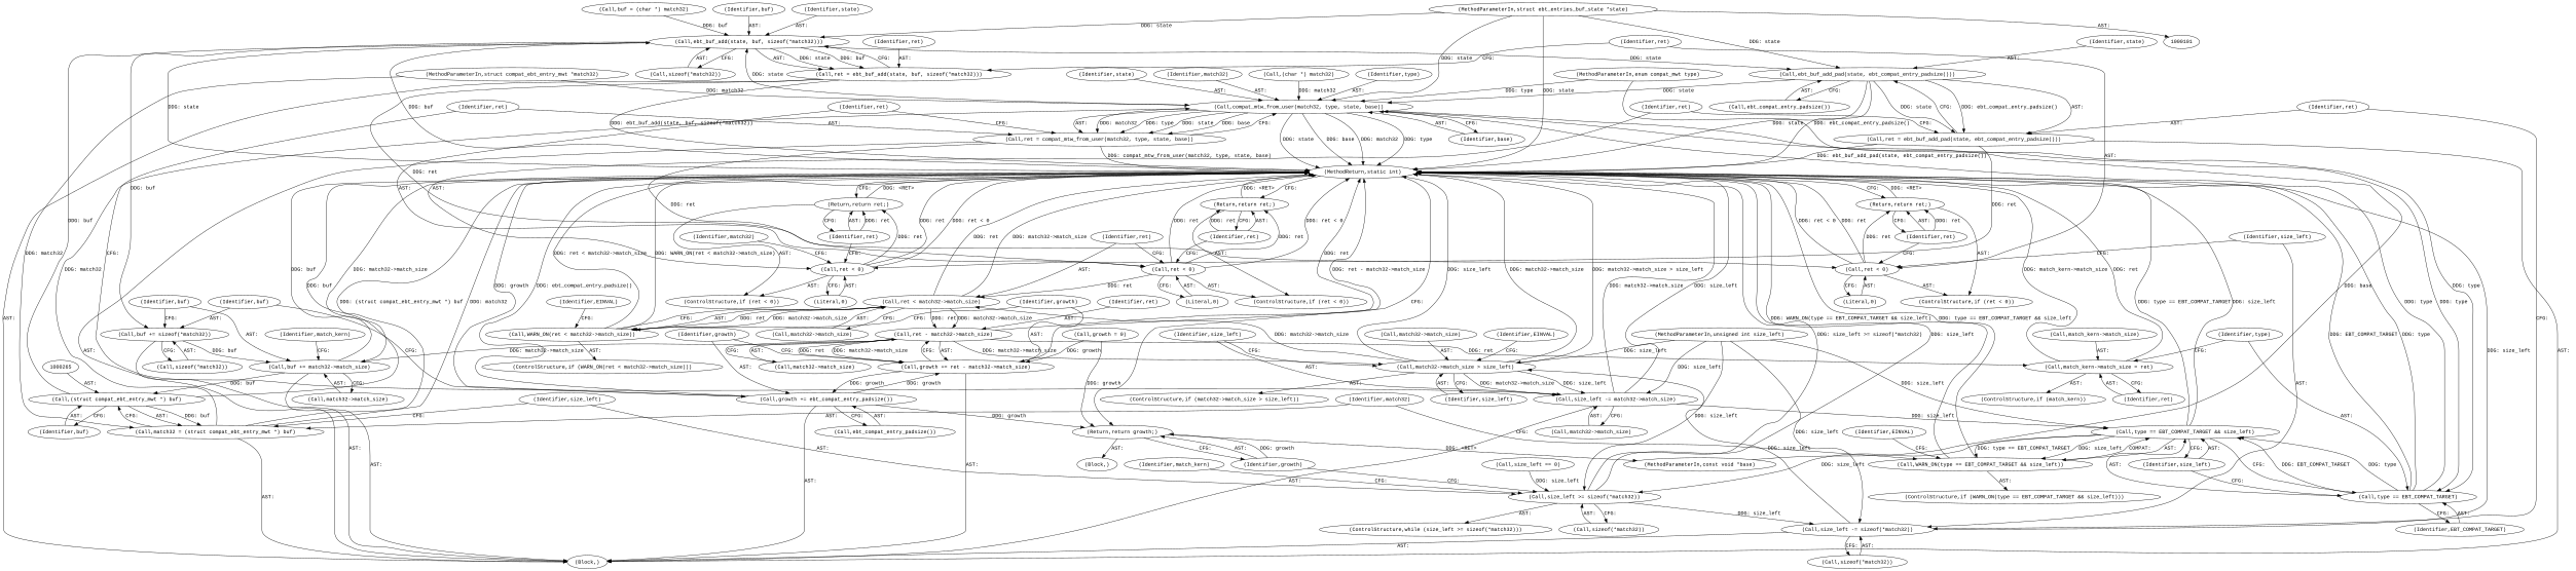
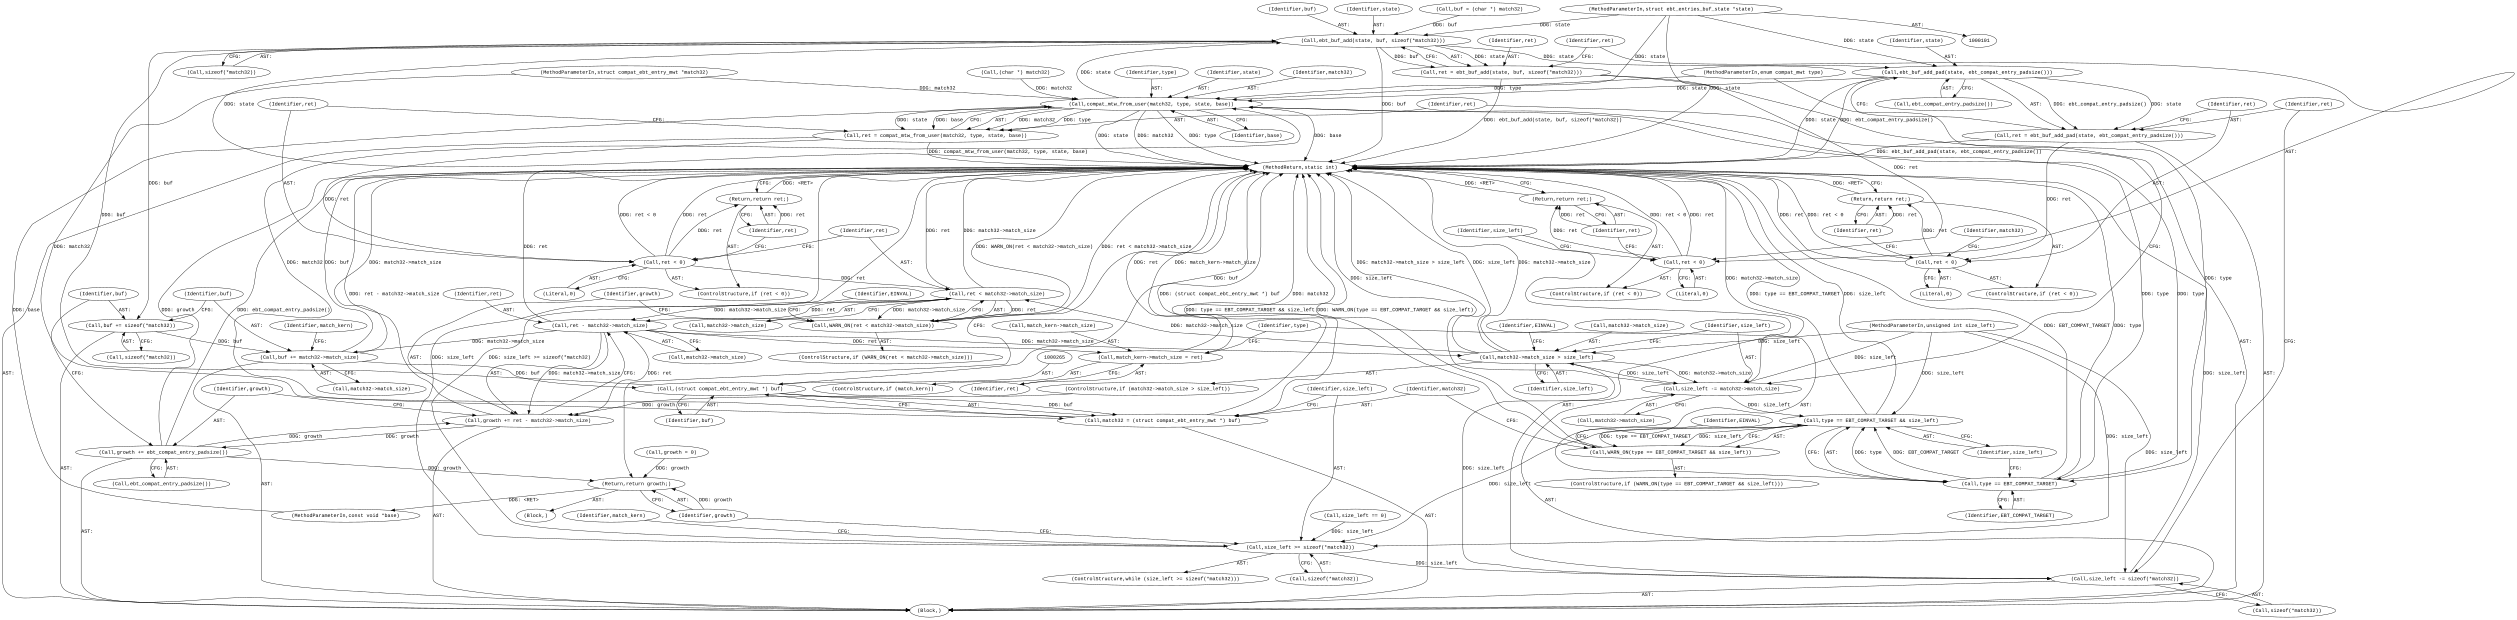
  digraph {
    fontname="Liberation Mono"
    node [fontname="Liberation Mono"]
    edge [fontname="Liberation Mono"]
    n1 [label="(MethodParameterIn,struct ebt_entries_buf_state *state)"]
    n2 [label="(Call,ebt_buf_add(state, buf, sizeof(*match32)))"]
    n3 [label="(Call,ebt_buf_add_pad(state, ebt_compat_entry_padsize()))"]
    n4 [label="(Call,compat_mtw_from_user(match32, type, state, base))"]
    n5 [label="(MethodReturn,static int)"]
    1000101
    n7 [label="(Call,ret = ebt_buf_add(state, buf, sizeof(*match32)))"]
    n8 [label="(Call,buf += sizeof(*match32))"]
    n9 [label="(Call,sizeof(*match32))"]
    n10 [label="(Call,ret = ebt_buf_add_pad(state, ebt_compat_entry_padsize()))"]
    n11 [label="(Call,ebt_compat_entry_padsize())"]
    n12 [label="(Call,ret = compat_mtw_from_user(match32, type, state, base))"]
    n13 [label="(Call,type == EBT_COMPAT_TARGET)"]
    n14 [label="(Identifier,base)"]
    n15 [label="(Return,return ret;)"]
    n16 [label="(Return,return ret;)"]
    n17 [label="(Return,return ret;)"]
    n18 [label="(Return,return growth;)"]
    n19 [label="(Call,ret < 0)"]
    n20 [label="(Block,)"]
    n21 [label="(Call,buf += match32->match_size)"]
    n22 [label="(Call,sizeof(*match32))"]
    n23 [label="(ControlStructure,if (ret < 0))"]
    n24 [label="(Literal,0)"]
    n25 [label="(Identifier,ret)"]
    n26 [label="(Call,ret < 0)"]
    n27 [label="(Literal,0)"]
    n28 [label="(ControlStructure,if (ret < 0))"]
    n29 [label="(Identifier,ret)"]
    n30 [label="(Call,ret < 0)"]
    n31 [label="(Call,type == EBT_COMPAT_TARGET && size_left)"]
    n32 [label="(Identifier,EBT_COMPAT_TARGET)"]
    n33 [label="(Call,ret < match32->match_size)"]
    n34 [label="(ControlStructure,if (ret < 0))"]
    n35 [label="(Literal,0)"]
    n36 [label="(Identifier,ret)"]
    n37 [label="(Call,WARN_ON(ret < match32->match_size))"]
    n38 [label="(Call,ret - match32->match_size)"]
    n39 [label="(Call,match32->match_size)"]
    n40 [label="(ControlStructure,if (WARN_ON(ret < match32->match_size)))"]
    n41 [label="(Call,match32->match_size > size_left)"]
    n42 [label="(Call,growth += ret - match32->match_size)"]
    n43 [label="(Call,match_kern->match_size = ret)"]
    n44 [label="(Call,match32->match_size)"]
    n45 [label="(Call,size_left -= match32->match_size)"]
    n46 [label="(ControlStructure,if (match32->match_size > size_left))"]
    n47 [label="(Identifier,size_left)"]
    n48 [label="(Call,growth += ebt_compat_entry_padsize())"]
    n49 [label="(Call,(struct compat_ebt_entry_mwt *) buf)"]
    n50 [label="(Call,match32->match_size)"]
    n51 [label="(Identifier,ret)"]
    n52 [label="(ControlStructure,if (match_kern))"]
    n53 [label="(Call,match32->match_size)"]
    n54 [label="(Call,size_left >= sizeof(*match32))"]
    n55 [label="(Call,WARN_ON(type == EBT_COMPAT_TARGET && size_left))"]
    n56 [label="(Identifier,size_left)"]
    n57 [label="(Call,size_left -= sizeof(*match32))"]
    n58 [label="(Call,sizeof(*match32))"]
    n59 [label="(ControlStructure,while (size_left >= sizeof(*match32)))"]
    n60 [label="(ControlStructure,if (WARN_ON(type == EBT_COMPAT_TARGET && size_left)))"]
    n61 [label="(Call,sizeof(*match32))"]
    n62 [label="(Call,ebt_compat_entry_padsize())"]
    n63 [label="(Identifier,growth)"]
    n64 [label="(Block,)"]
    n65 [label="(MethodParameterIn,const void *base)"]
    n66 [label="(Call,match32 = (struct compat_ebt_entry_mwt *) buf)"]
    n67 [label="(Identifier,buf)"]
    n68 [label="(Identifier,match32)"]
    n69 [label="(Call,growth = 0)"]
    n70 [label="(Call,buf = (char *) match32)"]
    n71 [label="(Identifier,match_kern)"]
    n72 [label="(Identifier,ret)"]
    n73 [label="(Identifier,type)"]
    n74 [label="(Identifier,state)"]
    n75 [label="(Identifier,match32)"]
    n76 [label="(Identifier,buf)"]
    n77 [label="(Call,(char *) match32)"]
    n78 [label="(Identifier,match_kern)"]
    n79 [label="(Identifier,buf)"]
    n80 [label="(MethodParameterIn,enum compat_mwt type)"]
    n81 [label="(Identifier,growth)"]
    n82 [label="(Identifier,ret)"]
    n83 [label="(Call,match32->match_size)"]
    n84 [label="(Call,match_kern->match_size)"]
    n85 [label="(Call,size_left == 0)"]
    n86 [label="(Identifier,ret)"]
    n87 [label="(Identifier,EINVAL)"]
    n88 [label="(Identifier,growth)"]
    n89 [label="(Identifier,type)"]
    n90 [label="(Identifier,ret)"]
    n91 [label="(Identifier,buf)"]
    n92 [label="(Identifier,state)"]
    n93 [label="(MethodParameterIn,unsigned int size_left)"]
    n94 [label="(Identifier,size_left)"]
    n95 [label="(Identifier,ret)"]
    n96 [label="(Identifier,ret)"]
    n97 [label="(Identifier,ret)"]
    n98 [label="(Identifier,state)"]
    n99 [label="(MethodParameterIn,struct compat_ebt_entry_mwt *match32)"]
    n100 [label="(Identifier,ret)"]
    n101 [label="(Identifier,EINVAL)"]
    n102 [label="(Identifier,size_left)"]
    n103 [label="(Identifier,EINVAL)"]
    n104 [label="(Identifier,size_left)"]
    n105 [label="(Identifier,match32)"]
    1000265
    n1 -> n2 [label="DDG: state"]
    n1 -> n3 [label="DDG: state"]
    n1 -> n4 [label="DDG: state"]
    n1 -> n5 [label="DDG: state"]
    n1 -> 1000101 [label="AST: "]
    n2 -> n3 [label="DDG: state"]
    n2 -> n5 [label="DDG: buf"]
    n2 -> n5 [label="DDG: state"]
    n2 -> n7 [label="AST: "]
    n2 -> n7 [label="DDG: state"]
    n2 -> n7 [label="DDG: buf"]
    n2 -> n8 [label="DDG: buf"]
    n2 -> n9 [label="CFG: "]
    n3 -> n4 [label="DDG: state"]
    n3 -> n5 [label="DDG: ebt_compat_entry_padsize()"]
    n3 -> n5 [label="DDG: state"]
    n3 -> n10 [label="AST: "]
    n3 -> n10 [label="DDG: state"]
    n3 -> n10 [label="DDG: ebt_compat_entry_padsize()"]
    n3 -> n11 [label="CFG: "]
    n4 -> n2 [label="DDG: state"]
    n4 -> n5 [label="DDG: type"]
    n4 -> n5 [label="DDG: base"]
    n4 -> n5 [label="DDG: state"]
    n4 -> n5 [label="DDG: match32"]
    n4 -> n12 [label="AST: "]
    n4 -> n12 [label="DDG: match32"]
    n4 -> n12 [label="DDG: type"]
    n4 -> n12 [label="DDG: state"]
    n4 -> n12 [label="DDG: base"]
    n4 -> n13 [label="DDG: type"]
    n4 -> n14 [label="CFG: "]
    n5 -> n15 [label="CFG: "]
    n5 -> n16 [label="CFG: "]
    n5 -> n17 [label="CFG: "]
    n5 -> n18 [label="CFG: "]
    n7 -> n2 [label="CFG: "]
    n7 -> n5 [label="DDG: ebt_buf_add(state, buf, sizeof(*match32))"]
    n7 -> n19 [label="DDG: ret"]
    n7 -> n20 [label="AST: "]
    n8 -> n20 [label="AST: "]
    n8 -> n21 [label="DDG: buf"]
    n8 -> n22 [label="CFG: "]
    n9 -> n2 [label="AST: "]
    n10 -> n3 [label="CFG: "]
    n10 -> n5 [label="DDG: ebt_buf_add_pad(state, ebt_compat_entry_padsize())"]
    n10 -> n20 [label="AST: "]
    n10 -> n26 [label="DDG: ret"]
    n11 -> n3 [label="AST: "]
    n12 -> n4 [label="CFG: "]
    n12 -> n5 [label="DDG: compat_mtw_from_user(match32, type, state, base)"]
    n12 -> n20 [label="AST: "]
    n12 -> n30 [label="DDG: ret"]
    n13 -> n4 [label="DDG: type"]
    n13 -> n5 [label="DDG: EBT_COMPAT_TARGET"]
    n13 -> n5 [label="DDG: type"]
    n13 -> n31 [label="AST: "]
    n13 -> n31 [label="DDG: type"]
    n13 -> n31 [label="DDG: EBT_COMPAT_TARGET"]
    n13 -> n32 [label="CFG: "]
    n14 -> n4 [label="AST: "]
    n15 -> n5 [label="DDG: <RET>"]
    n15 -> n23 [label="AST: "]
    n15 -> n25 [label="CFG: "]
    n16 -> n5 [label="DDG: <RET>"]
    n16 -> n28 [label="AST: "]
    n16 -> n29 [label="CFG: "]
    n17 -> n5 [label="DDG: <RET>"]
    n17 -> n34 [label="AST: "]
    n17 -> n36 [label="CFG: "]
    n18 -> n63 [label="CFG: "]
    n18 -> n64 [label="AST: "]
    n18 -> n65 [label="DDG: <RET>"]
    n19 -> n5 [label="DDG: ret"]
    n19 -> n5 [label="DDG: ret < 0"]
    n19 -> n15 [label="DDG: ret"]
    n19 -> n23 [label="AST: "]
    n19 -> n24 [label="CFG: "]
    n21 -> n5 [label="DDG: match32->match_size"]
    n21 -> n5 [label="DDG: buf"]
    n21 -> n20 [label="AST: "]
    n21 -> n49 [label="DDG: buf"]
    n21 -> n50 [label="CFG: "]
    n22 -> n8 [label="AST: "]
    n24 -> n19 [label="AST: "]
    n25 -> n15 [label="AST: "]
    n25 -> n15 [label="DDG: ret"]
    n25 -> n19 [label="CFG: "]
    n26 -> n5 [label="DDG: ret"]
    n26 -> n5 [label="DDG: ret < 0"]
    n26 -> n16 [label="DDG: ret"]
    n26 -> n27 [label="CFG: "]
    n26 -> n28 [label="AST: "]
    n27 -> n26 [label="AST: "]
    n29 -> n16 [label="AST: "]
    n29 -> n16 [label="DDG: ret"]
    n29 -> n26 [label="CFG: "]
    n30 -> n5 [label="DDG: ret < 0"]
    n30 -> n5 [label="DDG: ret"]
    n30 -> n17 [label="DDG: ret"]
    n30 -> n33 [label="DDG: ret"]
    n30 -> n34 [label="AST: "]
    n30 -> n35 [label="CFG: "]
    n31 -> n5 [label="DDG: type == EBT_COMPAT_TARGET"]
    n31 -> n5 [label="DDG: size_left"]
    n31 -> n13 [label="CFG: "]
    n31 -> n54 [label="DDG: size_left"]
    n31 -> n55 [label="AST: "]
    n31 -> n55 [label="DDG: type == EBT_COMPAT_TARGET"]
    n31 -> n55 [label="DDG: size_left"]
    n31 -> n56 [label="CFG: "]
    n32 -> n13 [label="AST: "]
    n33 -> n5 [label="DDG: match32->match_size"]
    n33 -> n5 [label="DDG: ret"]
    n33 -> n37 [label="AST: "]
    n33 -> n37 [label="DDG: ret"]
    n33 -> n37 [label="DDG: match32->match_size"]
    n33 -> n38 [label="DDG: ret"]
    n33 -> n38 [label="DDG: match32->match_size"]
    n33 -> n39 [label="CFG: "]
    n35 -> n30 [label="AST: "]
    n36 -> n17 [label="AST: "]
    n36 -> n17 [label="DDG: ret"]
    n36 -> n30 [label="CFG: "]
    n37 -> n5 [label="DDG: WARN_ON(ret < match32->match_size)"]
    n37 -> n5 [label="DDG: ret < match32->match_size"]
    n37 -> n33 [label="CFG: "]
    n37 -> n40 [label="AST: "]
    n38 -> n5 [label="DDG: ret"]
    n38 -> n21 [label="DDG: match32->match_size"]
    n38 -> n41 [label="DDG: match32->match_size"]
    n38 -> n42 [label="AST: "]
    n38 -> n42 [label="DDG: ret"]
    n38 -> n42 [label="DDG: match32->match_size"]
    n38 -> n43 [label="DDG: ret"]
    n38 -> n44 [label="CFG: "]
    n39 -> n33 [label="AST: "]
    n41 -> n5 [label="DDG: match32->match_size"]
    n41 -> n5 [label="DDG: match32->match_size > size_left"]
    n41 -> n5 [label="DDG: size_left"]
    n41 -> n33 [label="DDG: match32->match_size"]
    n41 -> n45 [label="DDG: match32->match_size"]
    n41 -> n45 [label="DDG: size_left"]
    n41 -> n46 [label="AST: "]
    n41 -> n47 [label="CFG: "]
    n42 -> n5 [label="DDG: ret - match32->match_size"]
    n42 -> n20 [label="AST: "]
    n42 -> n38 [label="CFG: "]
    n42 -> n48 [label="DDG: growth"]
    n43 -> n5 [label="DDG: match_kern->match_size"]
    n43 -> n5 [label="DDG: ret"]
    n43 -> n51 [label="CFG: "]
    n43 -> n52 [label="AST: "]
    n44 -> n38 [label="AST: "]
    n45 -> n5 [label="DDG: match32->match_size"]
    n45 -> n5 [label="DDG: size_left"]
    n45 -> n20 [label="AST: "]
    n45 -> n31 [label="DDG: size_left"]
    n45 -> n53 [label="CFG: "]
    n47 -> n41 [label="AST: "]
    n48 -> n5 [label="DDG: growth"]
    n48 -> n5 [label="DDG: ebt_compat_entry_padsize()"]
    n48 -> n18 [label="DDG: growth"]
    n48 -> n20 [label="AST: "]
    n48 -> n42 [label="DDG: growth"]
    n48 -> n62 [label="CFG: "]
    n49 -> n2 [label="DDG: buf"]
    n49 -> n5 [label="DDG: buf"]
    n49 -> n66 [label="AST: "]
    n49 -> n66 [label="DDG: buf"]
    n49 -> n67 [label="CFG: "]
    n50 -> n21 [label="AST: "]
    n51 -> n43 [label="AST: "]
    n53 -> n45 [label="AST: "]
    n54 -> n5 [label="DDG: size_left"]
    n54 -> n5 [label="DDG: size_left >= sizeof(*match32)"]
    n54 -> n57 [label="DDG: size_left"]
    n54 -> n58 [label="CFG: "]
    n54 -> n59 [label="AST: "]
    n55 -> n5 [label="DDG: WARN_ON(type == EBT_COMPAT_TARGET && size_left)"]
    n55 -> n5 [label="DDG: type == EBT_COMPAT_TARGET && size_left"]
-   n55 -> n31 [label="COMPAT: "]
+   n55 -> n31 [label="CFG: "]
    n55 -> n60 [label="AST: "]
    n56 -> n13 [label="CFG: "]
    n56 -> n31 [label="AST: "]
    n57 -> n5 [label="DDG: size_left"]
    n57 -> n20 [label="AST: "]
    n57 -> n41 [label="DDG: size_left"]
    n57 -> n61 [label="CFG: "]
    n58 -> n54 [label="AST: "]
    n61 -> n57 [label="AST: "]
    n62 -> n48 [label="AST: "]
    n63 -> n18 [label="AST: "]
    n63 -> n18 [label="DDG: growth"]
    n63 -> n54 [label="CFG: "]
    n65 -> n4 [label="DDG: base"]
    n66 -> n4 [label="DDG: match32"]
    n66 -> n5 [label="DDG: match32"]
    n66 -> n5 [label="DDG: (struct compat_ebt_entry_mwt *) buf"]
    n66 -> n20 [label="AST: "]
    n66 -> n49 [label="CFG: "]
    n67 -> n49 [label="AST: "]
    n68 -> n4 [label="AST: "]
    n69 -> n18 [label="DDG: growth"]
-   n69 -> n42 [label="DDG: growth"]
+   n46 -> n42 [label="DDG: growth"]
    n70 -> n2 [label="DDG: buf"]
    n71 -> n54 [label="CFG: "]
    n72 -> n12 [label="CFG: "]
    n72 -> n30 [label="AST: "]
    n73 -> n13 [label="AST: "]
    n73 -> n43 [label="CFG: "]
    n74 -> n3 [label="AST: "]
    n75 -> n55 [label="CFG: "]
    n75 -> n66 [label="AST: "]
    n76 -> n8 [label="CFG: "]
    n76 -> n21 [label="AST: "]
    n77 -> n4 [label="DDG: match32"]
    n78 -> n21 [label="CFG: "]
    n79 -> n2 [label="AST: "]
    n80 -> n4 [label="DDG: type"]
    n80 -> n13 [label="DDG: type"]
    n81 -> n42 [label="CFG: "]
    n81 -> n48 [label="AST: "]
    n82 -> n7 [label="CFG: "]
    n82 -> n19 [label="AST: "]
    n83 -> n41 [label="AST: "]
    n84 -> n43 [label="AST: "]
    n85 -> n54 [label="DDG: size_left"]
    n86 -> n10 [label="AST: "]
    n86 -> n57 [label="CFG: "]
    n87 -> n55 [label="CFG: "]
    n88 -> n37 [label="CFG: "]
    n88 -> n42 [label="AST: "]
    n89 -> n4 [label="AST: "]
    n90 -> n12 [label="AST: "]
    n90 -> n45 [label="CFG: "]
    n91 -> n8 [label="AST: "]
    n91 -> n48 [label="CFG: "]
    n92 -> n2 [label="AST: "]
    n93 -> n31 [label="DDG: size_left"]
    n93 -> n41 [label="DDG: size_left"]
    n93 -> n45 [label="DDG: size_left"]
    n93 -> n54 [label="DDG: size_left"]
    n93 -> n57 [label="DDG: size_left"]
    n94 -> n54 [label="AST: "]
    n94 -> n66 [label="CFG: "]
    n95 -> n7 [label="AST: "]
    n96 -> n10 [label="CFG: "]
    n96 -> n26 [label="AST: "]
    n97 -> n30 [label="CFG: "]
    n97 -> n33 [label="AST: "]
    n98 -> n4 [label="AST: "]
    n99 -> n4 [label="DDG: match32"]
    n99 -> n66 [label="DDG: match32"]
    n100 -> n38 [label="AST: "]
    n101 -> n41 [label="CFG: "]
    n102 -> n19 [label="CFG: "]
    n102 -> n57 [label="AST: "]
    n103 -> n37 [label="CFG: "]
    n104 -> n41 [label="CFG: "]
    n104 -> n45 [label="AST: "]
    n105 -> n26 [label="CFG: "]
    1000265 -> n49 [label="AST: "]
  }
